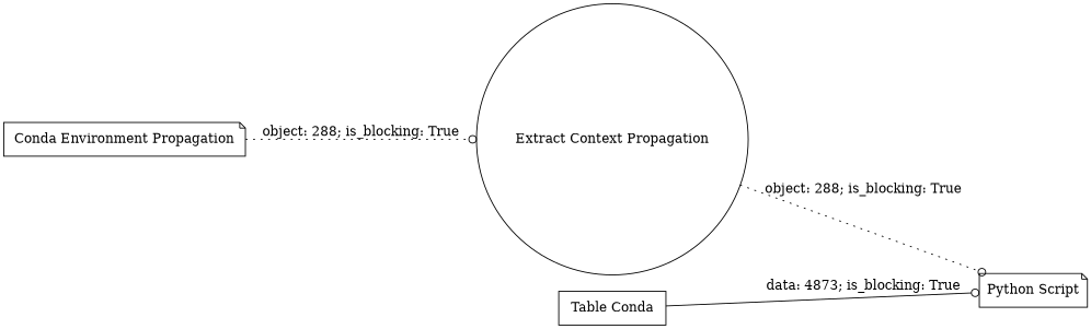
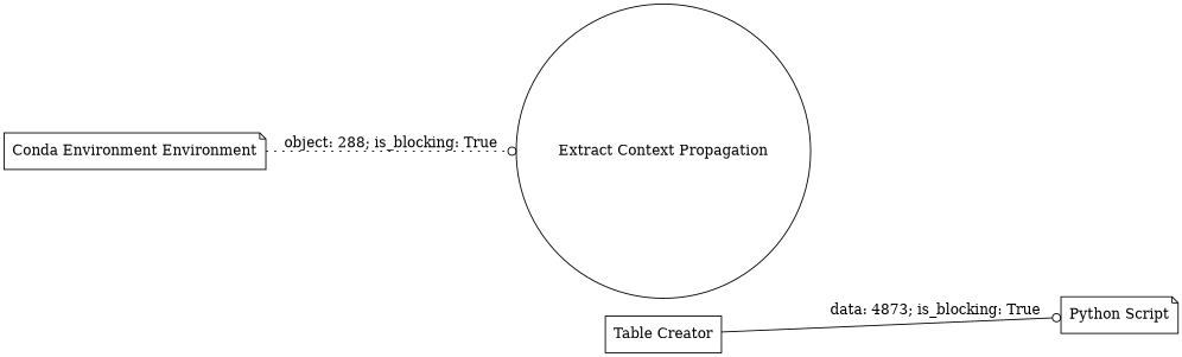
  digraph {
    fontname="DejaVu Serif"
    rankdir=LR
    node [fontname="DejaVu Serif" shape=note]
    edge [arrowhead=odot fontname="DejaVu Serif" style=dotted]
    n1 [label="Python Script"]
-   n2 [label="Conda Environment Propagation"]
+   n2 [label="Conda Environment Environment"]
    n3 [label="Extract Context Propagation" shape=circle]
-   n4 [label="Table Conda" shape=box]
+   n4 [label="Table Creator" shape=box]
    n2 -> n3 [label="object: 288; is_blocking: True"]
-   n3 -> n1 [label="object: 288; is_blocking: True"]
    n4 -> n1 [label="data: 4873; is_blocking: True" style=solid]
  }
